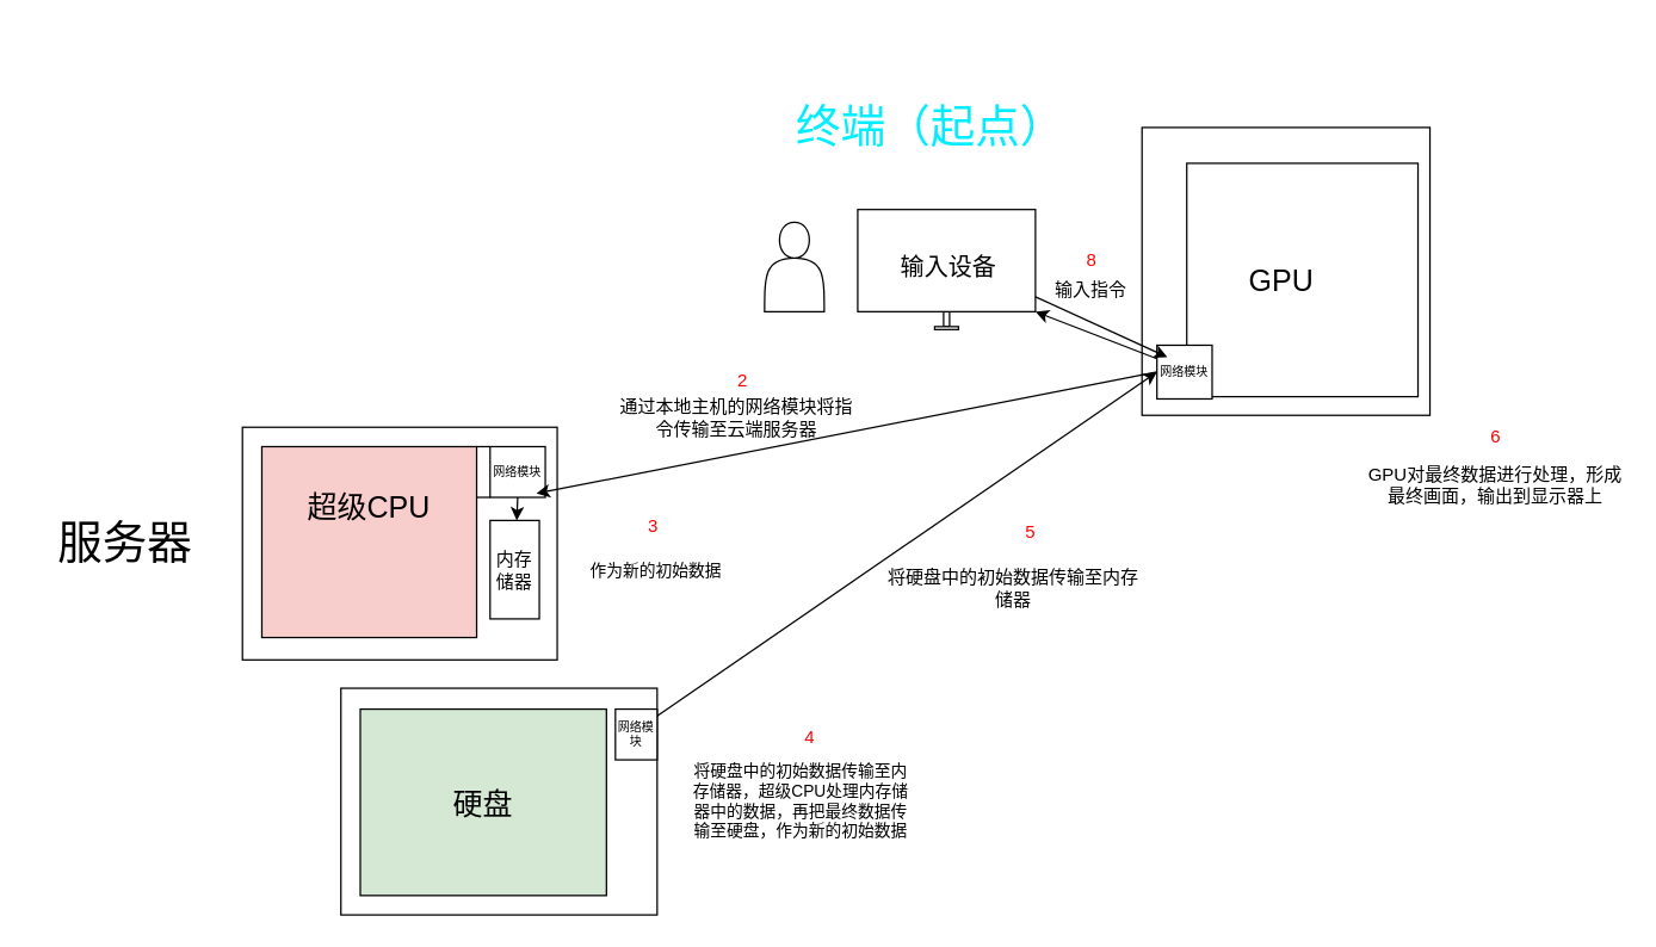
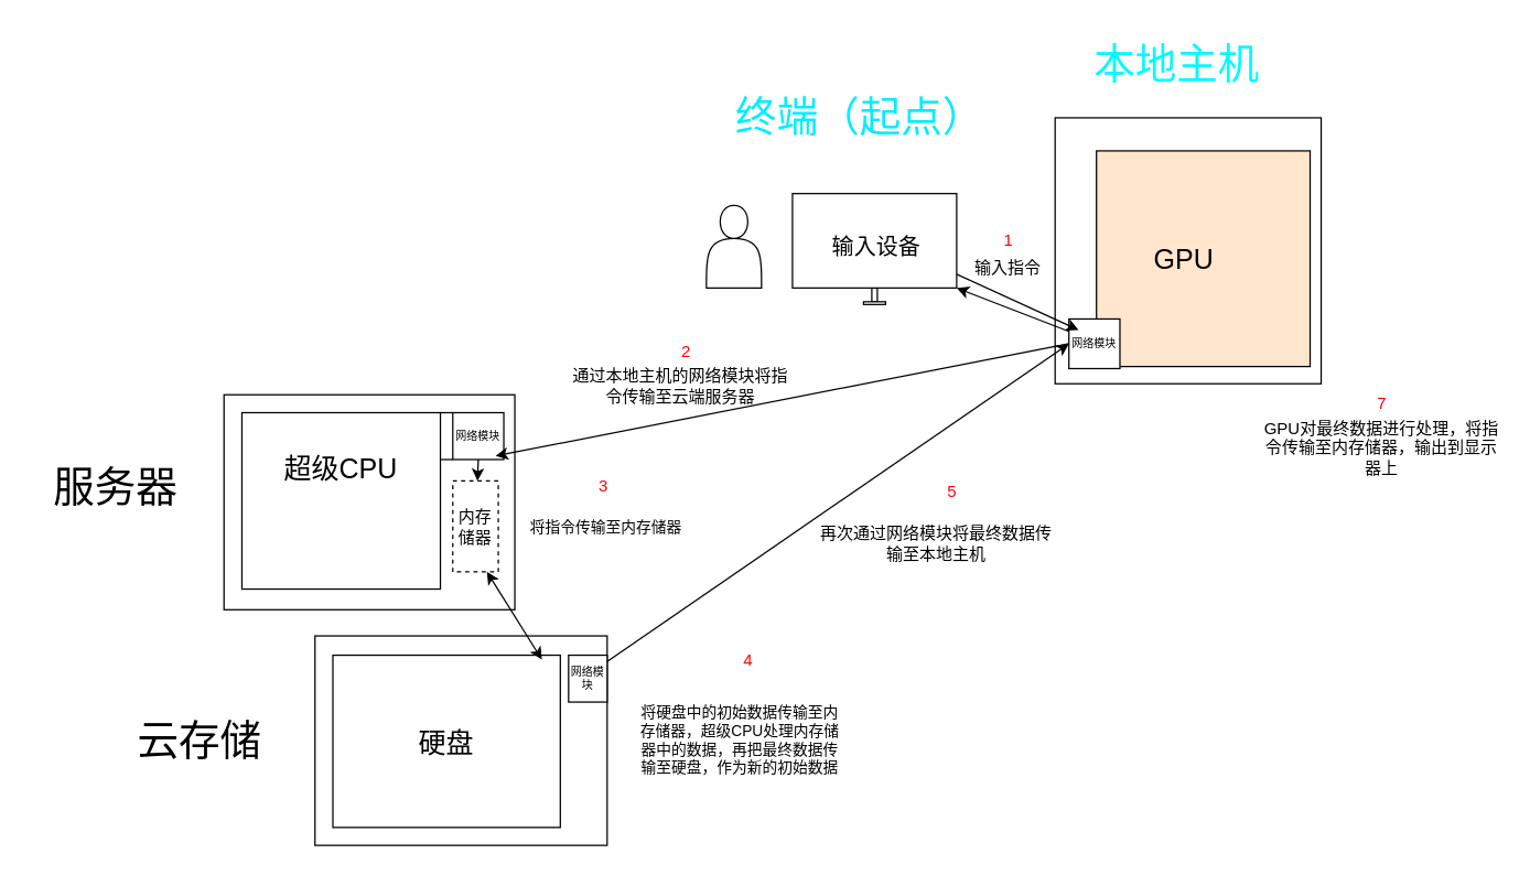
  <mxCell id="0" />
  <mxCell id="1" parent="0" />
  <mxCell id="2" value="" style="whiteSpace=wrap;html=1;aspect=fixed;" parent="1" vertex="1"><mxGeometry x="765" y="85" width="193" height="193" as="geometry" /></mxCell>
  <mxCell id="3" value="" style="rounded=0;whiteSpace=wrap;html=1;" parent="1" vertex="1"><mxGeometry x="632" y="208.5" width="4" height="10" as="geometry" /></mxCell>
  <mxCell id="4" value="" style="rounded=0;whiteSpace=wrap;html=1;" parent="1" vertex="1"><mxGeometry x="626" y="218.5" width="16" height="2" as="geometry" /></mxCell>
  <mxCell id="5" value="" style="rounded=0;whiteSpace=wrap;html=1;fontSize=21;" parent="1" vertex="1"><mxGeometry x="574.44" y="140" width="119.12" height="68.5" as="geometry" /></mxCell>
- <mxCell id="6" value="GPU&amp;nbsp; &amp;nbsp; &amp;nbsp;" style="rounded=0;whiteSpace=wrap;html=1;fontSize=20;" parent="1" vertex="1"><mxGeometry x="795" y="109" width="155" height="156.5" as="geometry" /></mxCell>
+ <mxCell id="6" value="GPU&amp;nbsp; &amp;nbsp; &amp;nbsp;" style="rounded=0;whiteSpace=wrap;html=1;fontSize=20;fillColor=#ffe6cc;" parent="1" vertex="1"><mxGeometry x="795" y="109" width="155" height="156.5" as="geometry" /></mxCell>
+ <mxCell id="7" value="本地主机" style="text;html=1;align=center;verticalAlign=middle;whiteSpace=wrap;rounded=0;fontSize=30;fontColor=#00fbff;" parent="1" vertex="1"><mxGeometry x="780.5" y="20" width="145" height="52" as="geometry" /></mxCell>
  <mxCell id="8" value="" style="rounded=0;whiteSpace=wrap;html=1;" parent="1" vertex="1"><mxGeometry x="162" y="286" width="211" height="156" as="geometry" /></mxCell>
  <mxCell id="9" value="" style="rounded=0;whiteSpace=wrap;html=1;" parent="1" vertex="1"><mxGeometry x="228" y="461" width="212" height="152" as="geometry" /></mxCell>
- <mxCell id="10" value="服务器" style="text;html=1;align=center;verticalAlign=middle;whiteSpace=wrap;rounded=0;fontSize=30;" parent="1" vertex="1"><mxGeometry x="20" y="342" width="127" height="42" as="geometry" /></mxCell>
- <mxCell id="12" value="硬盘" style="rounded=0;whiteSpace=wrap;html=1;fontSize=20;fillColor=#d5e8d4;" parent="1" vertex="1"><mxGeometry x="241" y="475" width="165" height="125" as="geometry" /></mxCell>
- <mxCell id="13" value="超级CPU&lt;div&gt;&lt;br&gt;&lt;/div&gt;&lt;div&gt;&lt;br&gt;&lt;/div&gt;" style="rounded=0;whiteSpace=wrap;html=1;fontSize=20;fillColor=#f8cecc;" parent="1" vertex="1"><mxGeometry x="175" y="299" width="144" height="128" as="geometry" /></mxCell>
+ <mxCell id="10" value="服务器" style="text;html=1;align=center;verticalAlign=middle;whiteSpace=wrap;rounded=0;fontSize=30;" parent="1" vertex="1"><mxGeometry x="20" y="332" width="127" height="42" as="geometry" /></mxCell>
+ <mxCell id="11" value="云存储" style="text;html=1;align=center;verticalAlign=middle;whiteSpace=wrap;rounded=0;fontSize=30;" parent="1" vertex="1"><mxGeometry x="62" y="484.5" width="165" height="105" as="geometry" /></mxCell>
+ <mxCell id="12" value="硬盘" style="rounded=0;whiteSpace=wrap;html=1;fontSize=20;" parent="1" vertex="1"><mxGeometry x="241" y="475" width="165" height="125" as="geometry" /></mxCell>
+ <mxCell id="13" value="超级CPU&lt;div&gt;&lt;br&gt;&lt;/div&gt;&lt;div&gt;&lt;br&gt;&lt;/div&gt;" style="rounded=0;whiteSpace=wrap;html=1;fontSize=20;" parent="1" vertex="1"><mxGeometry x="175" y="299" width="144" height="128" as="geometry" /></mxCell>
  <mxCell id="14" value="网络模块" style="rounded=0;whiteSpace=wrap;html=1;fontSize=8;" parent="1" vertex="1"><mxGeometry x="775" y="231" width="37" height="36" as="geometry" /></mxCell>
  <mxCell id="15" value="网络模块" style="rounded=0;whiteSpace=wrap;html=1;fontSize=8;" parent="1" vertex="1"><mxGeometry x="328" y="299" width="37" height="34" as="geometry" /></mxCell>
  <mxCell id="16" value="通过本地主机的网络模块将指令传输至云端服务器" style="text;html=1;align=center;verticalAlign=middle;whiteSpace=wrap;rounded=0;" parent="1" vertex="1"><mxGeometry x="410" y="266" width="167" height="28" as="geometry" /></mxCell>
  <mxCell id="17" value="" style="endArrow=classic;html=1;rounded=0;entryX=0.84;entryY=0.922;entryDx=0;entryDy=0;exitX=0;exitY=0.5;exitDx=0;exitDy=0;entryPerimeter=0;" parent="1" source="14" target="15" edge="1"><mxGeometry width="50" height="50" relative="1" as="geometry"><mxPoint x="949" y="547" as="sourcePoint" /><mxPoint x="949" y="410" as="targetPoint" /></mxGeometry></mxCell>
  <mxCell id="18" value="" style="shape=actor;whiteSpace=wrap;html=1;" parent="1" vertex="1"><mxGeometry x="512" y="148.5" width="40" height="60" as="geometry" /></mxCell>
  <mxCell id="19" value="终端（起点）" style="text;html=1;align=center;verticalAlign=middle;whiteSpace=wrap;rounded=0;fontColor=#00eeff;fontSize=30;" parent="1" vertex="1"><mxGeometry x="527" y="60" width="192.5" height="48" as="geometry" /></mxCell>
  <mxCell id="20" value="输入设备" style="text;html=1;align=center;verticalAlign=middle;whiteSpace=wrap;rounded=0;fontSize=16;" parent="1" vertex="1"><mxGeometry x="576.56" y="158.5" width="117" height="40" as="geometry" /></mxCell>
  <mxCell id="21" value="" style="endArrow=classic;html=1;rounded=0;entryX=0.189;entryY=0.222;entryDx=0;entryDy=0;exitX=1;exitY=1;exitDx=0;exitDy=0;entryPerimeter=0;" parent="1" source="20" target="14" edge="1"><mxGeometry width="50" height="50" relative="1" as="geometry"><mxPoint x="568" y="321" as="sourcePoint" /><mxPoint x="618" y="271" as="targetPoint" /></mxGeometry></mxCell>
  <mxCell id="22" value="输入指令" style="text;html=1;align=center;verticalAlign=middle;whiteSpace=wrap;rounded=0;" parent="1" vertex="1"><mxGeometry x="701" y="178.5" width="60" height="30" as="geometry" /></mxCell>
- <mxCell id="23" value="8" style="text;html=1;align=center;verticalAlign=middle;rounded=0;fontColor=#ff0000;" parent="1" vertex="1"><mxGeometry x="701" y="159.25" width="60" height="30" as="geometry" /></mxCell>
+ <mxCell id="23" value="1" style="text;html=1;align=center;verticalAlign=middle;rounded=0;fontColor=#ff0000;" parent="1" vertex="1"><mxGeometry x="701" y="159.25" width="60" height="30" as="geometry" /></mxCell>
  <mxCell id="24" value="2" style="text;html=1;align=center;verticalAlign=middle;rounded=0;fontColor=#ff0000;" parent="1" vertex="1"><mxGeometry x="467" y="240.25" width="60" height="30" as="geometry" /></mxCell>
  <mxCell id="25" value="" style="endArrow=none;html=1;rounded=0;exitX=1;exitY=0;exitDx=0;exitDy=0;entryX=0;entryY=0;entryDx=0;entryDy=0;" parent="1" source="13" target="15" edge="1"><mxGeometry width="50" height="50" relative="1" as="geometry"><mxPoint x="457" y="344" as="sourcePoint" /><mxPoint x="327" y="315" as="targetPoint" /></mxGeometry></mxCell>
  <mxCell id="26" value="" style="endArrow=none;html=1;rounded=0;" parent="1" edge="1"><mxGeometry width="50" height="50" relative="1" as="geometry"><mxPoint x="319" y="333" as="sourcePoint" /><mxPoint x="328" y="333" as="targetPoint" /></mxGeometry></mxCell>
- <mxCell id="27" value="4" style="text;html=1;align=center;verticalAlign=middle;rounded=0;fontColor=#ff0000;" parent="1" vertex="1"><mxGeometry x="512" y="478.5" width="60" height="30" as="geometry" /></mxCell>
+ <mxCell id="27" value="4" style="text;html=1;align=center;verticalAlign=middle;rounded=0;fontColor=#ff0000;" parent="1" vertex="1"><mxGeometry x="512" y="463.5" width="60" height="30" as="geometry" /></mxCell>
  <mxCell id="28" value="" style="endArrow=classic;html=1;rounded=0;entryX=0;entryY=0.5;entryDx=0;entryDy=0;exitX=0.514;exitY=0.412;exitDx=0;exitDy=0;exitPerimeter=0;" parent="1" source="40" target="14" edge="1"><mxGeometry width="50" height="50" relative="1" as="geometry"><mxPoint x="463" y="510" as="sourcePoint" /><mxPoint x="523" y="410" as="targetPoint" /></mxGeometry></mxCell>
- <mxCell id="29" value="将硬盘中的初始数据传输至内存储器" style="text;html=1;align=center;verticalAlign=middle;whiteSpace=wrap;rounded=0;" parent="1" vertex="1"><mxGeometry x="593" y="368" width="172" height="51" as="geometry" /></mxCell>
+ <mxCell id="29" value="再次通过网络模块将最终数据传输至本地主机" style="text;html=1;align=center;verticalAlign=middle;whiteSpace=wrap;rounded=0;" parent="1" vertex="1"><mxGeometry x="593" y="368" width="172" height="51" as="geometry" /></mxCell>
  <mxCell id="30" value="5" style="text;html=1;align=center;verticalAlign=middle;rounded=0;fontColor=#ff0000;" parent="1" vertex="1"><mxGeometry x="659.5" y="342" width="60" height="30" as="geometry" /></mxCell>
- <mxCell id="31" value="6" style="text;html=1;align=center;verticalAlign=middle;rounded=0;fontColor=#ff0000;" parent="1" vertex="1"><mxGeometry x="972" y="278" width="60" height="30" as="geometry" /></mxCell>
- <mxCell id="32" value="GPU对最终数据进行处理，形成最终画面，输出到显示器上" style="text;html=1;align=center;verticalAlign=middle;whiteSpace=wrap;rounded=0;" parent="1" vertex="1"><mxGeometry x="916" y="299" width="172" height="51" as="geometry" /></mxCell>
+ <mxCell id="31" value="7" style="text;html=1;align=center;verticalAlign=middle;rounded=0;fontColor=#ff0000;" parent="1" vertex="1"><mxGeometry x="972" y="278" width="60" height="30" as="geometry" /></mxCell>
+ <mxCell id="32" value="GPU对最终数据进行处理，将指令传输至内存储器，输出到显示器上" style="text;html=1;align=center;verticalAlign=middle;whiteSpace=wrap;rounded=0;" parent="1" vertex="1"><mxGeometry x="916" y="299" width="172" height="51" as="geometry" /></mxCell>
  <mxCell id="33" value="" style="endArrow=classic;html=1;rounded=0;entryX=1;entryY=1;entryDx=0;entryDy=0;exitX=0;exitY=0.25;exitDx=0;exitDy=0;" parent="1" target="5" edge="1" source="14"><mxGeometry width="50" height="50" relative="1" as="geometry"><mxPoint x="762" y="229" as="sourcePoint" /><mxPoint x="642" y="369" as="targetPoint" /></mxGeometry></mxCell>
+ <mxCell id="34" value="" style="endArrow=classic;startArrow=classic;html=1;rounded=0;exitX=0.919;exitY=0.025;exitDx=0;exitDy=0;exitPerimeter=0;entryX=0.75;entryY=1;entryDx=0;entryDy=0;" edge="1" parent="1" source="12" target="36"><mxGeometry width="50" height="50" relative="1" as="geometry"><mxPoint x="532" y="529" as="sourcePoint" /><mxPoint x="582" y="479" as="targetPoint" /></mxGeometry></mxCell>
  <mxCell id="35" value="将硬盘中的初始数据传输至内存储器，超级CPU处理内存储器中的数据，再把最终数据传输至硬盘，作为新的初始数据" style="text;html=1;align=center;verticalAlign=middle;whiteSpace=wrap;rounded=0;fontSize=11;strokeWidth=1;" vertex="1" parent="1"><mxGeometry x="462" y="508.5" width="149" height="57" as="geometry" /></mxCell>
- <mxCell id="36" value="内存储器" style="rounded=0;whiteSpace=wrap;html=1;" vertex="1" parent="1"><mxGeometry x="328" y="348.5" width="33" height="66" as="geometry" /></mxCell>
+ <mxCell id="36" value="内存储器" style="rounded=0;whiteSpace=wrap;html=1;dashed=1;" vertex="1" parent="1"><mxGeometry x="328" y="348.5" width="33" height="66" as="geometry" /></mxCell>
  <mxCell id="37" value="3" style="text;html=1;align=center;verticalAlign=middle;rounded=0;fontColor=#ff0000;" vertex="1" parent="1"><mxGeometry x="407" y="338" width="60" height="30" as="geometry" /></mxCell>
- <mxCell id="38" value="作为新的初始数据" style="text;html=1;align=center;verticalAlign=middle;whiteSpace=wrap;rounded=0;fontSize=11;strokeWidth=1;" vertex="1" parent="1"><mxGeometry x="365" y="353" width="149" height="57" as="geometry" /></mxCell>
+ <mxCell id="38" value="将指令传输至内存储器" style="text;html=1;align=center;verticalAlign=middle;whiteSpace=wrap;rounded=0;fontSize=11;strokeWidth=1;" vertex="1" parent="1"><mxGeometry x="365" y="353" width="149" height="57" as="geometry" /></mxCell>
  <mxCell id="39" value="" style="endArrow=classic;html=1;rounded=0;exitX=0.5;exitY=1;exitDx=0;exitDy=0;" edge="1" parent="1" source="15" target="36"><mxGeometry width="50" height="50" relative="1" as="geometry"><mxPoint x="482" y="359" as="sourcePoint" /><mxPoint x="532" y="309" as="targetPoint" /></mxGeometry></mxCell>
  <mxCell id="40" value="网络模块" style="rounded=0;whiteSpace=wrap;html=1;fontSize=8;" vertex="1" parent="1"><mxGeometry x="412" y="475" width="28" height="34" as="geometry" /></mxCell>
